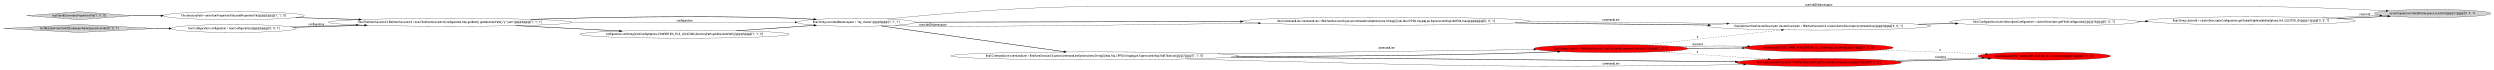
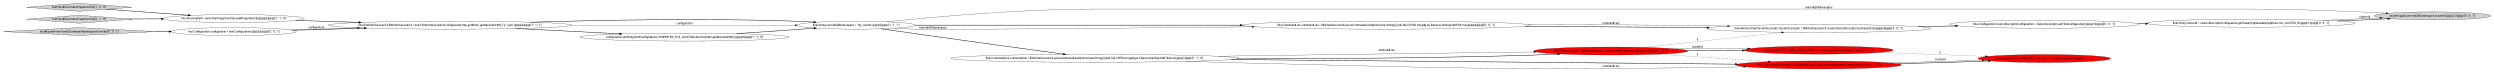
  digraph {
    rankdir=LR
    fontname="Roboto Condensed"
    node [fillcolor=white shape=ellipse style=filled fontname="Roboto Condensed"]
    edge [style=bold fontname="Roboto Condensed"]
    n1 [fillcolor=lightgray label="assertEquals(overrideZkNamespace,clusterId)@@@12@@@['0', '0', '1']"]
    n2 [fillcolor=lightgray label="testYarnIDOverridesPropertiesFile['1', '0', '0']" shape=diamond]
    n3 [label="File directoryPath = writeYarnPropertiesFile(validPropertiesFile)@@@3@@@['1', '1', '0']"]
    n4 [fillcolor=red label="final String clusterId = flinkYarnSessionCli.getClusterId(commandLine)@@@10@@@['1', '0', '0']"]
    n5 [label="final AbstractYarnClusterDescriptor clusterDescriptor = flinkYarnSessionCli.createClusterDescriptor(commandLine)@@@9@@@['0', '0', '1']"]
    n6 [fillcolor=red label="assertEquals(TEST_YARN_APPLICATION_ID_2.toString(),clusterId)@@@11@@@['1', '0', '0']"]
    n7 [fillcolor=red label="final ApplicationId clusterId = flinkYarnSessionCli.getClusterId(commandLine)@@@10@@@['0', '1', '0']"]
    n8 [label="final Configuration clusterDescriptorConfiguration = clusterDescriptor.getFlinkConfiguration()@@@10@@@['0', '0', '1']"]
    n9 [label="final String clusterId = clusterDescriptorConfiguration.getValue(HighAvailabilityOptions.HA_CLUSTER_ID)@@@11@@@['0', '0', '1']"]
    n10 [label="final CommandLine commandLine = flinkYarnSessionCli.parseCommandLineOptions(new String((((edu.fdu.CPPDG.tinypdg.pe.ExpressionInfo@1bdf786,true)@@@6@@@['0', '0', '1']"]
    n11 [label="final FlinkYarnSessionCli flinkYarnSessionCli = new FlinkYarnSessionCli(configuration,tmp.getRoot().getAbsolutePath(),\"y\",\"yarn\")@@@4@@@['1', '1', '1']"]
    n12 [label="final String overrideZkNamespace = \"my_cluster\"@@@5@@@['1', '1', '1']"]
    n13 [label="final CommandLine commandLine = flinkYarnSessionCli.parseCommandLineOptions(new String((((edu.fdu.CPPDG.tinypdg.pe.ExpressionInfo@1bdf74d,true)@@@7@@@['1', '1', '0']"]
    n14 [label="configuration.setString(YarnConfigOptions.PROPERTIES_FILE_LOCATION,directoryPath.getAbsolutePath())@@@5@@@['1', '1', '0']"]
    n15 [fillcolor=red label="assertEquals(TEST_YARN_APPLICATION_ID_2,clusterId)@@@11@@@['0', '1', '0']"]
    n16 [label="final Configuration configuration = new Configuration()@@@3@@@['0', '0', '1']"]
    n17 [fillcolor=lightgray label="testResumeFromYarnIDZookeeperNamespaceOverride['0', '0', '1']" shape=diamond]
+   n18 [fillcolor=lightgray label="testYarnIDOverridesPropertiesFile['0', '1', '0']" shape=diamond]
    n2 -> n3
    n3 -> n11
    n4 -> n5 [label=0 style=dashed]
    n4 -> n6 [label=clusterId style=solid]
    n4 -> n6
    n4 -> n7 [label=0 style=dashed]
    n5 -> n8
    n6 -> n15 [label=0 style=dashed]
    n7 -> n15 [label=clusterId style=solid]
    n7 -> n15
    n8 -> n9
    n9 -> n1 [label=clusterId style=solid]
    n9 -> n1
    n10 -> n5 [label=commandLine style=solid]
    n10 -> n5
    n11 -> n12
    n11 -> n12 [label=configuration style=solid]
    n11 -> n14
    n12 -> n1 [label=overrideZkNamespace style=solid]
    n12 -> n10
    n12 -> n10 [label=overrideZkNamespace style=solid]
    n12 -> n13
    n13 -> n4 [label=commandLine style=solid]
    n13 -> n4
    n13 -> n7
    n13 -> n7 [label=commandLine style=solid]
    n14 -> n12
    n16 -> n11 [label=configuration style=solid]
    n16 -> n11
    n17 -> n16
+   n18 -> n3
  }
